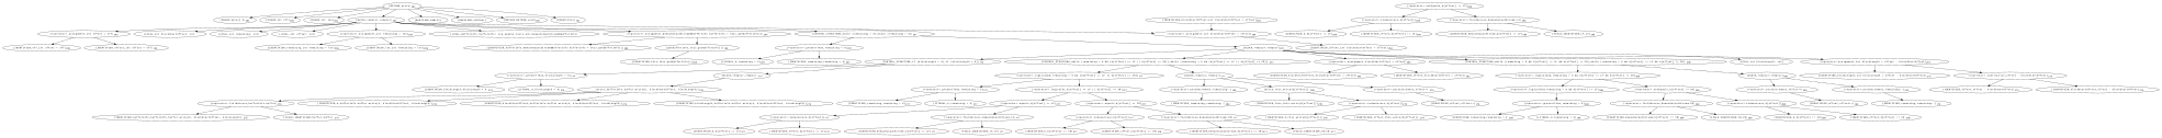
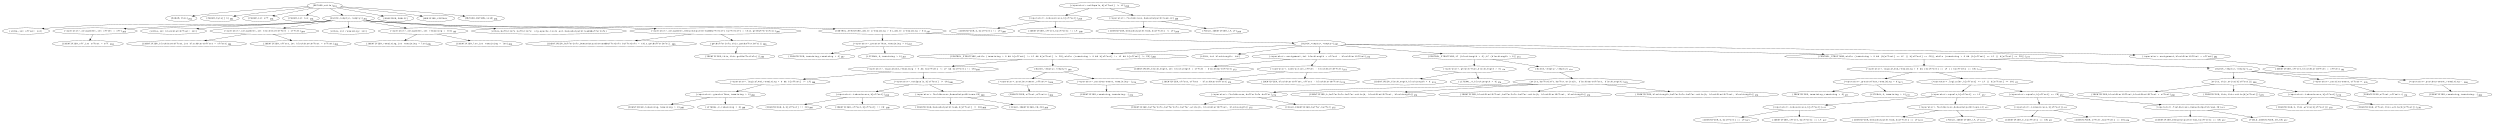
  digraph {
    fontname="Liberation Mono"
    node [fontname="Liberation Mono"]
    edge [fontname="Liberation Mono"]
    n1 [label=<(METHOD,write)<SUB>261</SUB>>]
    n2 [label=<(PARAM,this)<SUB>261</SUB>>]
    n3 [label=<(PARAM,byte[] b)<SUB>261</SUB>>]
    n4 [label=<(PARAM,int off)<SUB>261</SUB>>]
    n5 [label=<(PARAM,int len)<SUB>261</SUB>>]
    n6 [label=<(BLOCK,&lt;empty&gt;,&lt;empty&gt;)<SUB>261</SUB>>]
    n7 [label=<(MODIFIER,PUBLIC)>]
    n8 [label=<(MODIFIER,VIRTUAL)>]
    n9 [label=<(METHOD_RETURN,void)<SUB>261</SUB>>]
    n10 [label=<(LOCAL,int offset: int)>]
    n11 [label=<(&lt;operator&gt;.assignment,int offset = off)<SUB>263</SUB>>]
    n12 [label=<(LOCAL,int blockStartOffset: int)>]
    n13 [label=<(&lt;operator&gt;.assignment,int blockStartOffset = offset)<SUB>264</SUB>>]
    n14 [label=<(LOCAL,int remaining: int)>]
    n15 [label=<(&lt;operator&gt;.assignment,int remaining = len)<SUB>265</SUB>>]
    n16 [label=<(LOCAL,BufferInfo bufferInfo: org.apache.tools.ant.DemuxOutputStream$BufferInfo)>]
    n17 [label=<(&lt;operator&gt;.assignment,DemuxOutputStream$BufferInfo bufferInfo = this.getBufferInfo())<SUB>266</SUB>>]
    n18 [label=<(CONTROL_STRUCTURE,while (remaining &gt; 0),while (remaining &gt; 0))<SUB>267</SUB>>]
-   n19 [label=<(IDENTIFIER,offset,int offset = off)<SUB>263</SUB>>]
    n20 [label=<(IDENTIFIER,off,int offset = off)<SUB>263</SUB>>]
    n21 [label=<(IDENTIFIER,blockStartOffset,int blockStartOffset = offset)<SUB>264</SUB>>]
    n22 [label=<(IDENTIFIER,offset,int blockStartOffset = offset)<SUB>264</SUB>>]
    n23 [label=<(IDENTIFIER,remaining,int remaining = len)<SUB>265</SUB>>]
    n24 [label=<(IDENTIFIER,len,int remaining = len)<SUB>265</SUB>>]
    n25 [label=<(IDENTIFIER,bufferInfo,DemuxOutputStream$BufferInfo bufferInfo = this.getBufferInfo())<SUB>266</SUB>>]
    n26 [label=<(getBufferInfo,this.getBufferInfo())<SUB>266</SUB>>]
    n27 [label=<(&lt;operator&gt;.greaterThan,remaining &gt; 0)<SUB>267</SUB>>]
    n28 [label=<(BLOCK,&lt;empty&gt;,&lt;empty&gt;)<SUB>267</SUB>>]
    n29 [label=<(IDENTIFIER,this,this.getBufferInfo())<SUB>266</SUB>>]
    n30 [label=<(IDENTIFIER,remaining,remaining &gt; 0)<SUB>267</SUB>>]
    n31 [label=<(LITERAL,0,remaining &gt; 0)<SUB>267</SUB>>]
    n32 [label=<(CONTROL_STRUCTURE,while (remaining &gt; 0 &amp;&amp; b[offset] != LF &amp;&amp; b[offset] != CR),while (remaining &gt; 0 &amp;&amp; b[offset] != LF &amp;&amp; b[offset] != CR))<SUB>268</SUB>>]
    n33 [label=<(LOCAL,int blockLength: int)>]
    n34 [label=<(&lt;operator&gt;.assignment,int blockLength = offset - blockStartOffset)<SUB>273</SUB>>]
    n35 [label=<(CONTROL_STRUCTURE,if (blockLength &gt; 0),if (blockLength &gt; 0))<SUB>274</SUB>>]
    n36 [label=<(CONTROL_STRUCTURE,while (remaining &gt; 0 &amp;&amp; (b[offset] == LF || b[offset] == CR)),while (remaining &gt; 0 &amp;&amp; (b[offset] == LF || b[offset] == CR)))<SUB>277</SUB>>]
    n37 [label=<(&lt;operator&gt;.assignment,blockStartOffset = offset)<SUB>282</SUB>>]
    n38 [label=<(&lt;operator&gt;.logicalAnd,remaining &gt; 0 &amp;&amp; b[offset] != LF &amp;&amp; b[offset] != CR)<SUB>268</SUB>>]
    n39 [label=<(BLOCK,&lt;empty&gt;,&lt;empty&gt;)<SUB>268</SUB>>]
    n40 [label=<(IDENTIFIER,blockLength,int blockLength = offset - blockStartOffset)<SUB>273</SUB>>]
    n41 [label=<(&lt;operator&gt;.subtraction,offset - blockStartOffset)<SUB>273</SUB>>]
    n42 [label=<(&lt;operator&gt;.greaterThan,blockLength &gt; 0)<SUB>274</SUB>>]
    n43 [label=<(BLOCK,&lt;empty&gt;,&lt;empty&gt;)<SUB>274</SUB>>]
    n44 [label=<(&lt;operator&gt;.logicalAnd,remaining &gt; 0 &amp;&amp; (b[offset] == LF || b[offset] == CR))<SUB>277</SUB>>]
    n45 [label=<(BLOCK,&lt;empty&gt;,&lt;empty&gt;)<SUB>277</SUB>>]
    n46 [label=<(IDENTIFIER,blockStartOffset,blockStartOffset = offset)<SUB>282</SUB>>]
    n47 [label=<(IDENTIFIER,offset,blockStartOffset = offset)<SUB>282</SUB>>]
    n48 [label=<(&lt;operator&gt;.logicalAnd,remaining &gt; 0 &amp;&amp; b[offset] != LF)<SUB>268</SUB>>]
    n49 [label=<(&lt;operator&gt;.notEquals,b[offset] != CR)<SUB>268</SUB>>]
    n50 [label=<(&lt;operator&gt;.postIncrement,offset++)<SUB>269</SUB>>]
    n51 [label=<(&lt;operator&gt;.postDecrement,remaining--)<SUB>270</SUB>>]
    n52 [label=<(&lt;operator&gt;.greaterThan,remaining &gt; 0)<SUB>268</SUB>>]
    n53 [label=<(&lt;operator&gt;.indexAccess,b[offset])<SUB>268</SUB>>]
    n54 [label=<(&lt;operator&gt;.fieldAccess,DemuxOutputStream.CR)<SUB>268</SUB>>]
    n55 [label=<(IDENTIFIER,remaining,remaining &gt; 0)<SUB>268</SUB>>]
    n56 [label=<(LITERAL,0,remaining &gt; 0)<SUB>268</SUB>>]
    n57 [label=<(&lt;operator&gt;.notEquals,b[offset] != LF)<SUB>268</SUB>>]
    n58 [label=<(&lt;operator&gt;.indexAccess,b[offset])<SUB>268</SUB>>]
    n59 [label=<(&lt;operator&gt;.fieldAccess,DemuxOutputStream.LF)<SUB>268</SUB>>]
    n60 [label=<(IDENTIFIER,b,b[offset] != LF)<SUB>268</SUB>>]
    n61 [label=<(IDENTIFIER,offset,b[offset] != LF)<SUB>268</SUB>>]
    n62 [label=<(IDENTIFIER,DemuxOutputStream,b[offset] != LF)<SUB>268</SUB>>]
    n63 [label=<(FIELD_IDENTIFIER,LF,LF)<SUB>268</SUB>>]
    n64 [label=<(IDENTIFIER,b,b[offset] != CR)<SUB>268</SUB>>]
    n65 [label=<(IDENTIFIER,offset,b[offset] != CR)<SUB>268</SUB>>]
    n66 [label=<(IDENTIFIER,DemuxOutputStream,b[offset] != CR)<SUB>968</SUB>>]
    n67 [label=<(FIELD_IDENTIFIER,CR,CR)<SUB>268</SUB>>]
    n68 [label=<(IDENTIFIER,offset,offset++)<SUB>269</SUB>>]
    n69 [label=<(IDENTIFIER,remaining,remaining--)<SUB>270</SUB>>]
    n70 [label=<(IDENTIFIER,offset,offset - blockStartOffset)<SUB>273</SUB>>]
    n71 [label=<(IDENTIFIER,blockStartOffset,offset - blockStartOffset)<SUB>273</SUB>>]
    n72 [label=<(IDENTIFIER,blockLength,blockLength &gt; 0)<SUB>274</SUB>>]
    n73 [label=<(LITERAL,0,blockLength &gt; 0)<SUB>274</SUB>>]
    n74 [label=<(write,bufferInfo.buffer.write(b, blockStartOffset, blockLength))<SUB>275</SUB>>]
    n75 [label=<(&lt;operator&gt;.fieldAccess,bufferInfo.buffer)<SUB>275</SUB>>]
    n76 [label=<(IDENTIFIER,b,bufferInfo.buffer.write(b, blockStartOffset, blockLength))<SUB>275</SUB>>]
    n77 [label=<(IDENTIFIER,blockStartOffset,bufferInfo.buffer.write(b, blockStartOffset, blockLength))<SUB>275</SUB>>]
    n78 [label=<(IDENTIFIER,blockLength,bufferInfo.buffer.write(b, blockStartOffset, blockLength))<SUB>275</SUB>>]
    n79 [label=<(IDENTIFIER,bufferInfo,bufferInfo.buffer.write(b, blockStartOffset, blockLength))<SUB>275</SUB>>]
    n80 [label=<(FIELD_IDENTIFIER,buffer,buffer)<SUB>275</SUB>>]
    n81 [label=<(&lt;operator&gt;.greaterThan,remaining &gt; 0)<SUB>277</SUB>>]
    n82 [label=<(&lt;operator&gt;.logicalOr,b[offset] == LF || b[offset] == CR)<SUB>277</SUB>>]
    n83 [label=<(write,this.write(b[offset]))<SUB>238</SUB>>]
    n84 [label=<(&lt;operator&gt;.postIncrement,offset++)<SUB>279</SUB>>]
    n85 [label=<(&lt;operator&gt;.postDecrement,remaining--)<SUB>280</SUB>>]
    n86 [label=<(IDENTIFIER,remaining,remaining &gt; 0)<SUB>277</SUB>>]
    n87 [label=<(LITERAL,0,remaining &gt; 0)<SUB>277</SUB>>]
    n88 [label=<(&lt;operator&gt;.equals,b[offset] == LF)<SUB>277</SUB>>]
    n89 [label=<(&lt;operator&gt;.equals,b[offset] == CR)<SUB>277</SUB>>]
    n90 [label=<(&lt;operator&gt;.indexAccess,b[offset])<SUB>277</SUB>>]
    n91 [label=<(&lt;operator&gt;.fieldAccess,DemuxOutputStream.LF)<SUB>277</SUB>>]
    n92 [label=<(&lt;operator&gt;.indexAccess,b[offset])<SUB>277</SUB>>]
    n93 [label=<(&lt;operator&gt;.fieldAccess,DemuxOutputStream.CR)<SUB>277</SUB>>]
    n94 [label=<(IDENTIFIER,b,b[offset] == LF)<SUB>277</SUB>>]
    n95 [label=<(IDENTIFIER,offset,b[offset] == LF)<SUB>277</SUB>>]
    n96 [label=<(IDENTIFIER,DemuxOutputStream,b[offset] == LF)<SUB>277</SUB>>]
    n97 [label=<(FIELD_IDENTIFIER,LF,LF)<SUB>277</SUB>>]
    n98 [label=<(IDENTIFIER,b,b[offset] == CR)<SUB>277</SUB>>]
    n99 [label=<(IDENTIFIER,offset,b[offset] == CR)<SUB>278</SUB>>]
    n100 [label=<(IDENTIFIER,DemuxOutputStream,b[offset] == CR)<SUB>277</SUB>>]
    n101 [label=<(FIELD_IDENTIFIER,CR,CR)<SUB>277</SUB>>]
    n102 [label=<(IDENTIFIER,this,this.write(b[offset]))<SUB>278</SUB>>]
    n103 [label=<(&lt;operator&gt;.indexAccess,b[offset])<SUB>278</SUB>>]
    n104 [label=<(IDENTIFIER,offset,offset++)<SUB>279</SUB>>]
    n105 [label=<(IDENTIFIER,remaining,remaining--)<SUB>280</SUB>>]
    n106 [label=<(IDENTIFIER,b,this.write(b[offset]))<SUB>278</SUB>>]
    n107 [label=<(IDENTIFIER,offset,this.write(b[offset]))<SUB>278</SUB>>]
    n1 -> n2
    n1 -> n3
    n1 -> n4
    n1 -> n5
    n1 -> n6
    n1 -> n7
    n1 -> n8
    n1 -> n9
    n6 -> n10
    n6 -> n11
    n6 -> n12
    n6 -> n13
    n6 -> n14
    n6 -> n15
    n6 -> n16
    n6 -> n17
    n6 -> n18
-   n11 -> n19
    n11 -> n20
-   n21 -> n13
+   n13 -> n21
    n13 -> n22
    n15 -> n23
    n15 -> n24
    n17 -> n25
    n17 -> n26
    n18 -> n27
    n18 -> n28
    n26 -> n29
    n27 -> n30
    n27 -> n31
    n28 -> n32
    n28 -> n33
    n28 -> n34
    n28 -> n35
    n28 -> n36
    n28 -> n37
    n32 -> n38
    n32 -> n39
    n34 -> n40
    n34 -> n41
    n35 -> n42
    n35 -> n43
    n36 -> n44
    n36 -> n45
-   n37 -> n46
+   n83 -> n46
    n37 -> n47
    n38 -> n48
    n38 -> n49
    n39 -> n50
    n39 -> n51
    n41 -> n70
    n41 -> n71
    n42 -> n72
    n42 -> n73
    n43 -> n74
    n44 -> n81
    n44 -> n82
    n45 -> n83
    n45 -> n84
    n45 -> n85
    n48 -> n52
    n49 -> n53
    n49 -> n54
    n50 -> n68
    n51 -> n69
    n52 -> n55
    n52 -> n56
    n53 -> n64
    n53 -> n65
    n54 -> n66
    n54 -> n67
    n57 -> n58
    n57 -> n59
    n58 -> n60
    n58 -> n61
    n59 -> n62
    n59 -> n63
    n74 -> n75
    n74 -> n76
    n74 -> n77
    n74 -> n78
    n75 -> n79
    n75 -> n80
    n81 -> n86
    n81 -> n87
    n82 -> n88
    n82 -> n89
    n83 -> n102
    n83 -> n103
    n84 -> n104
    n85 -> n105
    n88 -> n90
    n88 -> n91
    n89 -> n92
    n89 -> n93
    n90 -> n94
    n90 -> n95
    n91 -> n96
    n91 -> n97
    n92 -> n98
    n92 -> n99
    n93 -> n100
    n93 -> n101
    n103 -> n106
    n103 -> n107
  }
